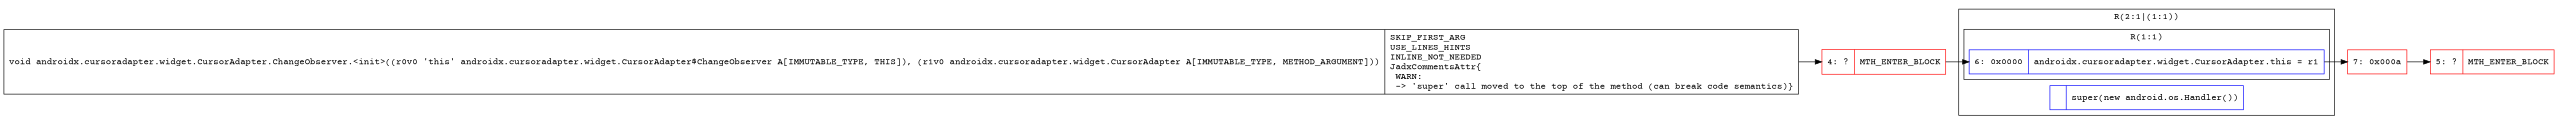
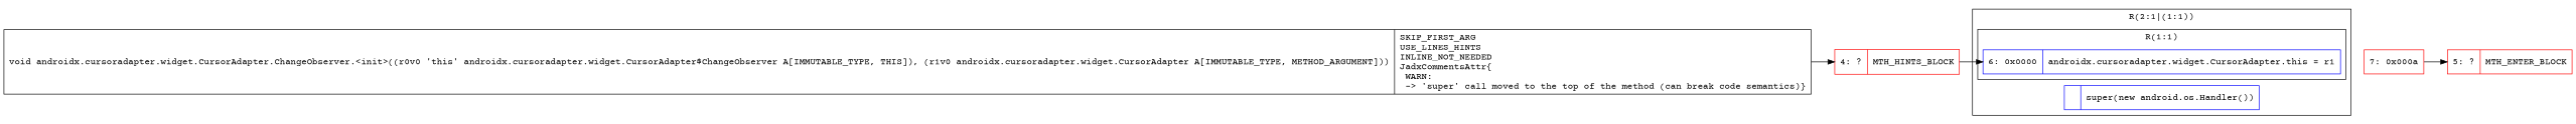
  digraph {
    fontname="Courier Prime"
    rankdir=LR
    node [color=red fontname="Courier Prime" shape=record]
    edge [fontname="Courier Prime"]
    n1 [color=blue label="{6\:\ 0x0000|androidx.cursoradapter.widget.CursorAdapter.this = r1\l}"]
    n2 [color=blue label="{|super(new android.os.Handler())\l}"]
    n3 [label="{7\:\ 0x000a}"]
    n4 [label="{5\:\ ?|MTH_ENTER_BLOCK\l}"]
-   n5 [label="{4\:\ ?|MTH_ENTER_BLOCK\l}"]
+   n5 [label="{4\:\ ?|MTH_HINTS_BLOCK\l}"]
    n6 [label="{void androidx.cursoradapter.widget.CursorAdapter.ChangeObserver.\<init\>((r0v0 'this' androidx.cursoradapter.widget.CursorAdapter$ChangeObserver A[IMMUTABLE_TYPE, THIS]), (r1v0 androidx.cursoradapter.widget.CursorAdapter A[IMMUTABLE_TYPE, METHOD_ARGUMENT]))  | SKIP_FIRST_ARG\lUSE_LINES_HINTS\lINLINE_NOT_NEEDED\lJadxCommentsAttr\{\l WARN: \l \-\> 'super' call moved to the top of the method (can break code semantics)\}\l}" color=""]
    subgraph cluster_1 {
      label="R(2:1|(1:1))"
      n2
      subgraph cluster_2 {
        label="R(1:1)"
        n1
      }
    }
-   n1 -> n3
    n3 -> n4
    n5 -> n1
    n6 -> n5
  }
